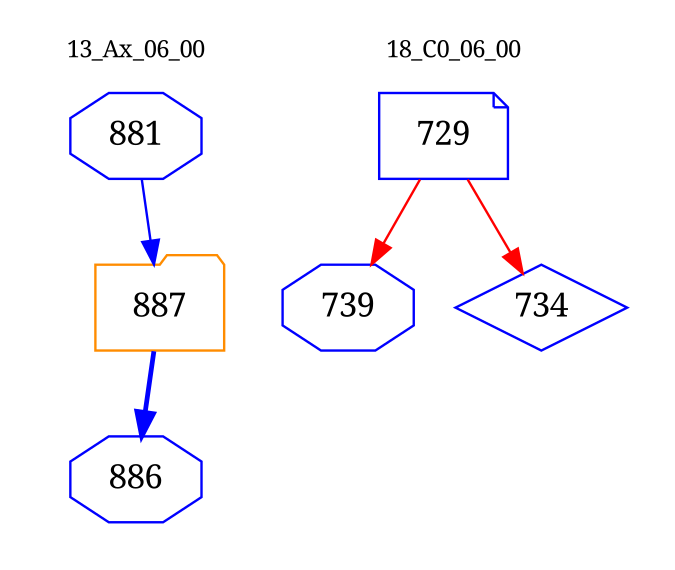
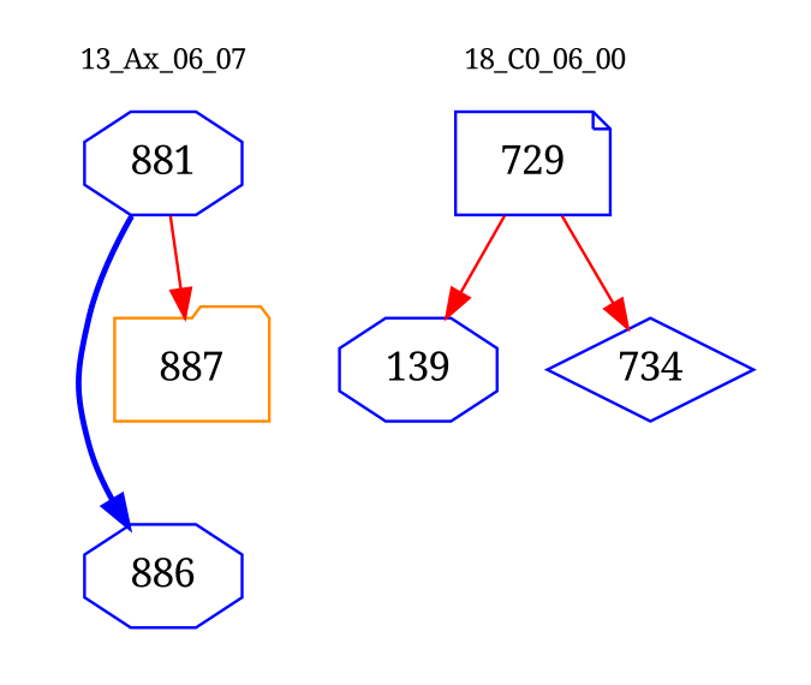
  digraph {
    fontname="Noto Serif"
    node [color=blue fontname="Noto Serif" shape=octagon]
    edge [color=blue fontname="Noto Serif" style=solid]
    n1 [label=881]
    n2 [label=886]
    n3 [color=darkorange label=887 shape=folder]
    n4 [label=729 shape=note]
-   n5 [label=739]
+   n5 [label=139]
    n6 [label=734 shape=diamond]
    subgraph cluster_1 {
      color=white
      fontsize=10
-     label="13_Ax_06_00"
+     label="13_Ax_06_07"
      n1
      n2
      n3
    }
    subgraph cluster_2 {
      color=white
      fontsize=10
      label="18_C0_06_00"
      n4
      n5
      n6
    }
-   n3 -> n2 [style=bold]
-   n1 -> n3
+   n1 -> n2 [style=bold]
+   n1 -> n3 [color=red]
    n4 -> n5 [color=red]
    n4 -> n6 [color=red]
  }
